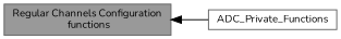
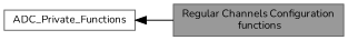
  digraph {
    rankdir=LR
    fontname=Nunito
    node [fontname=Nunito fontsize=10 shape=box style=filled]
    n1 [color=gray40 fillcolor=grey60 fontcolor=black height=0.2 label="Regular Channels Configuration\l functions" width=0.4]
    n2 [color=grey40 fillcolor=white height=0.2 label=ADC_Private_Functions width=0.4]
-   n1 -> n2 [dir=back fontname=Nunito fontsize=10 labelfontname=Helvetica labelfontsize=10 shape=plaintext style=solid]
+   n2 -> n1 [dir=back fontname=Nunito fontsize=10 labelfontname=Helvetica labelfontsize=10 shape=plaintext style=solid]
  }
